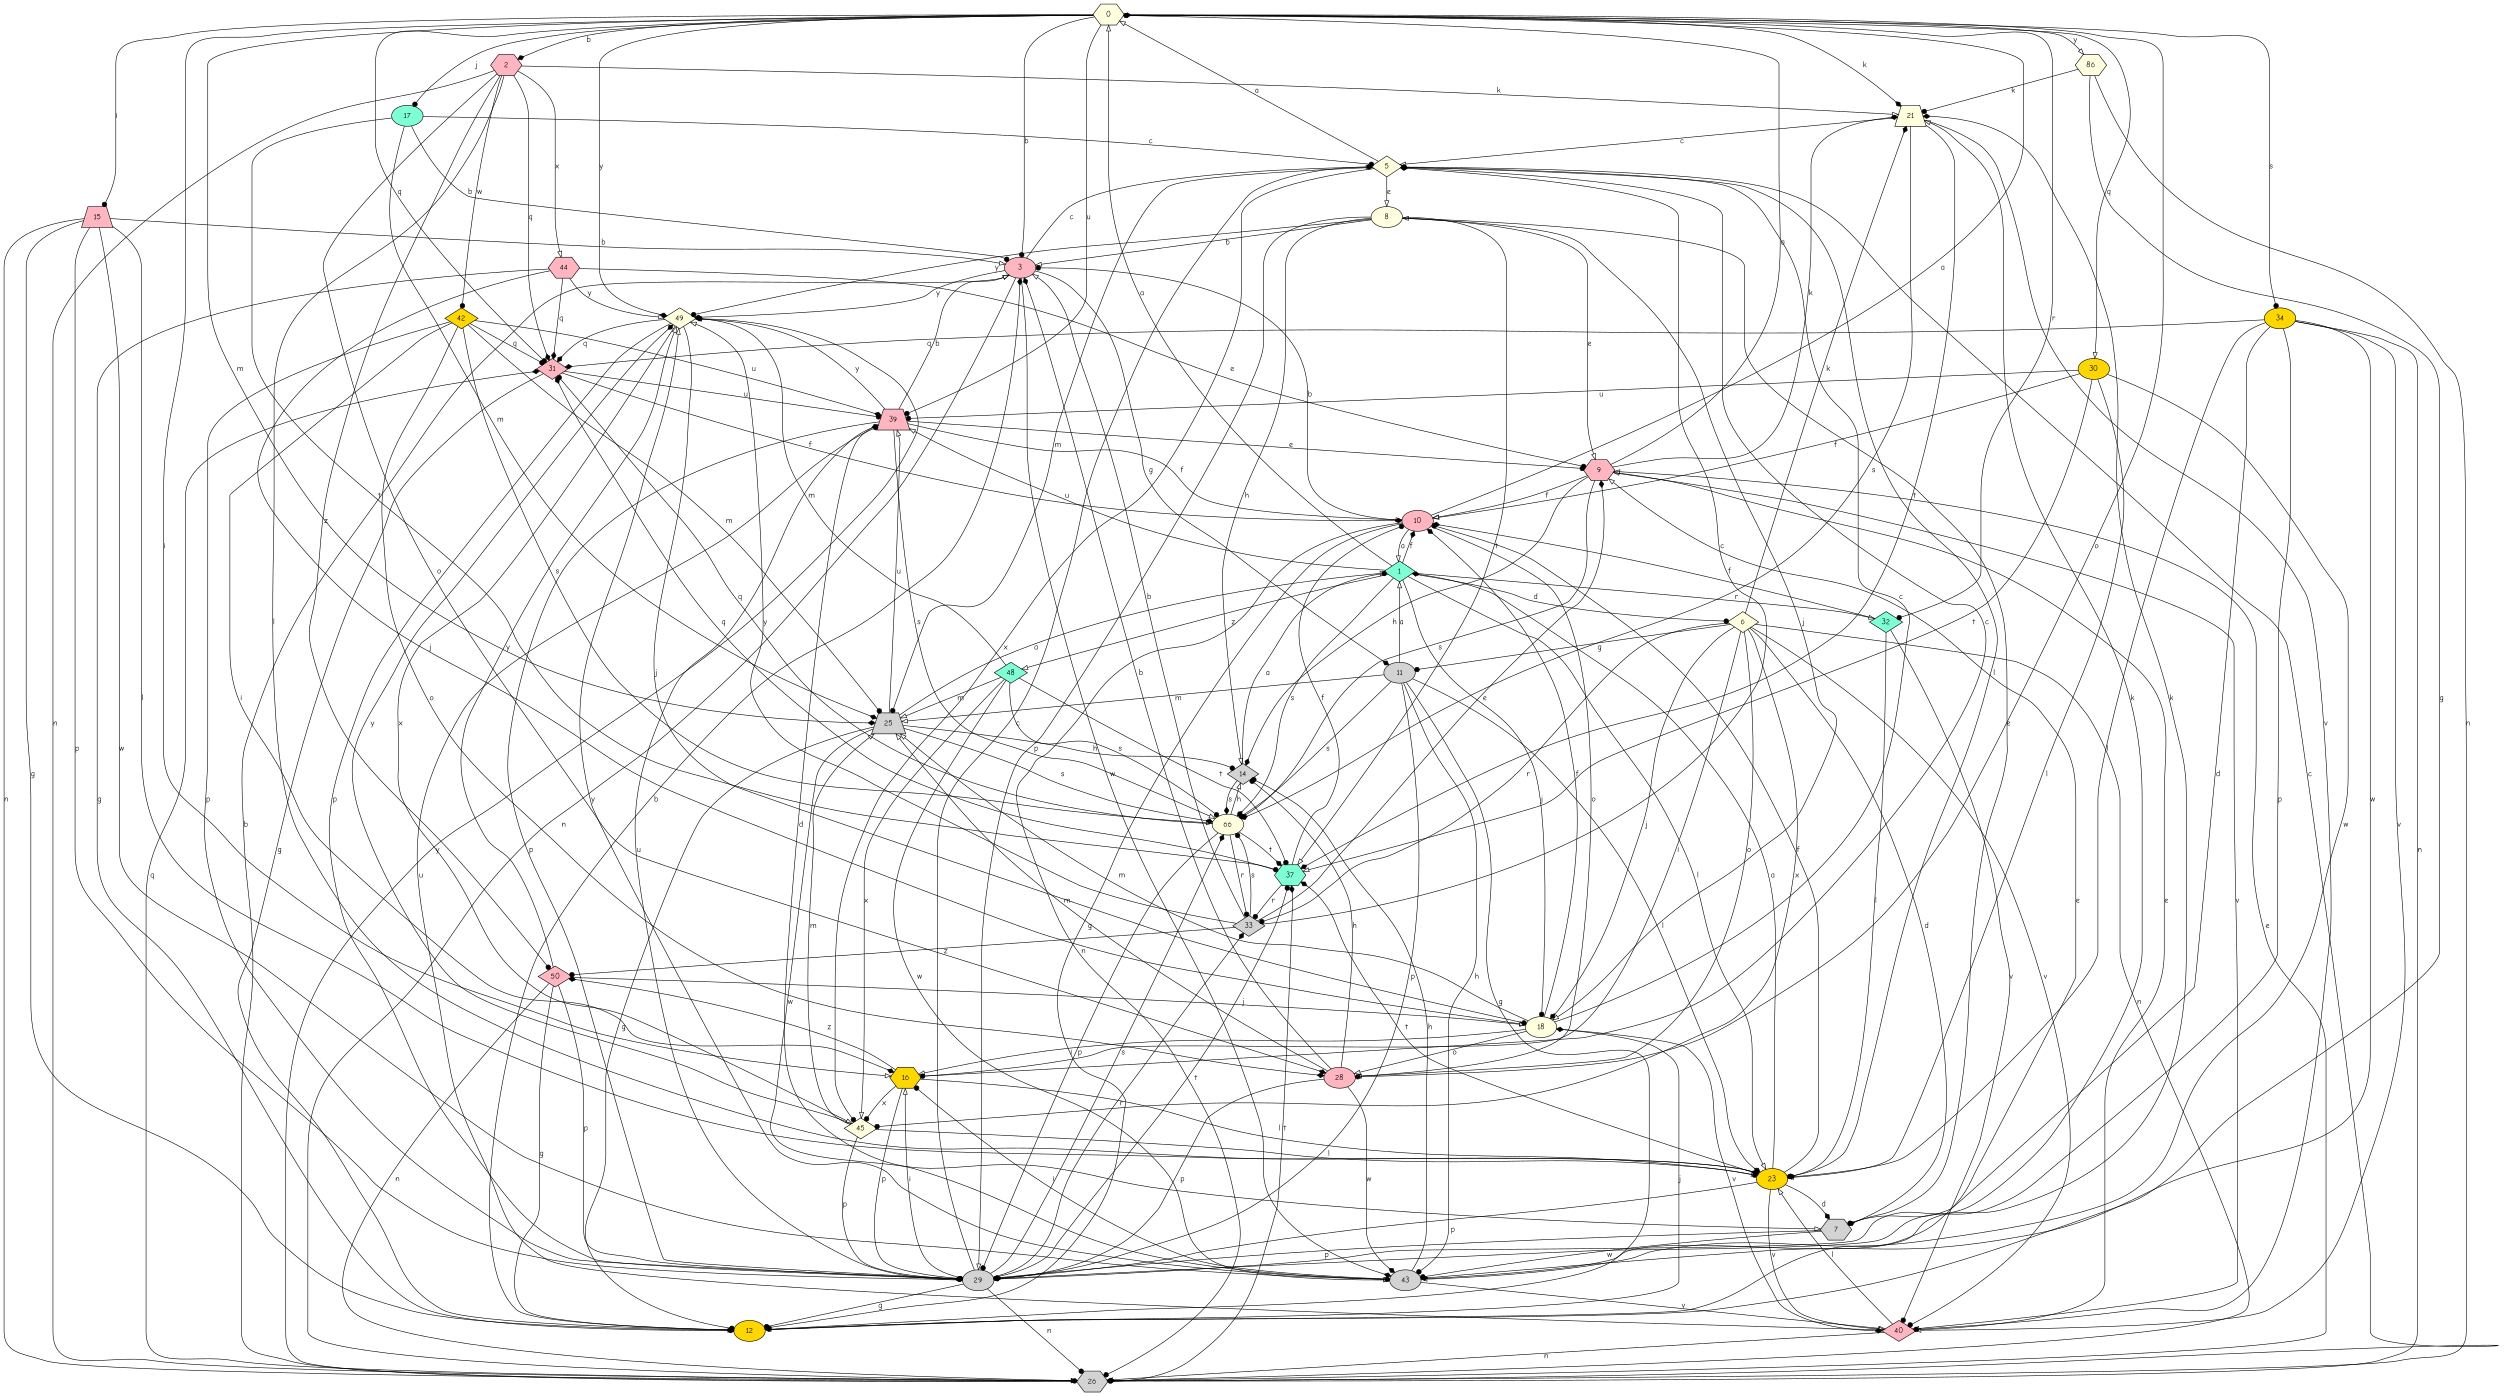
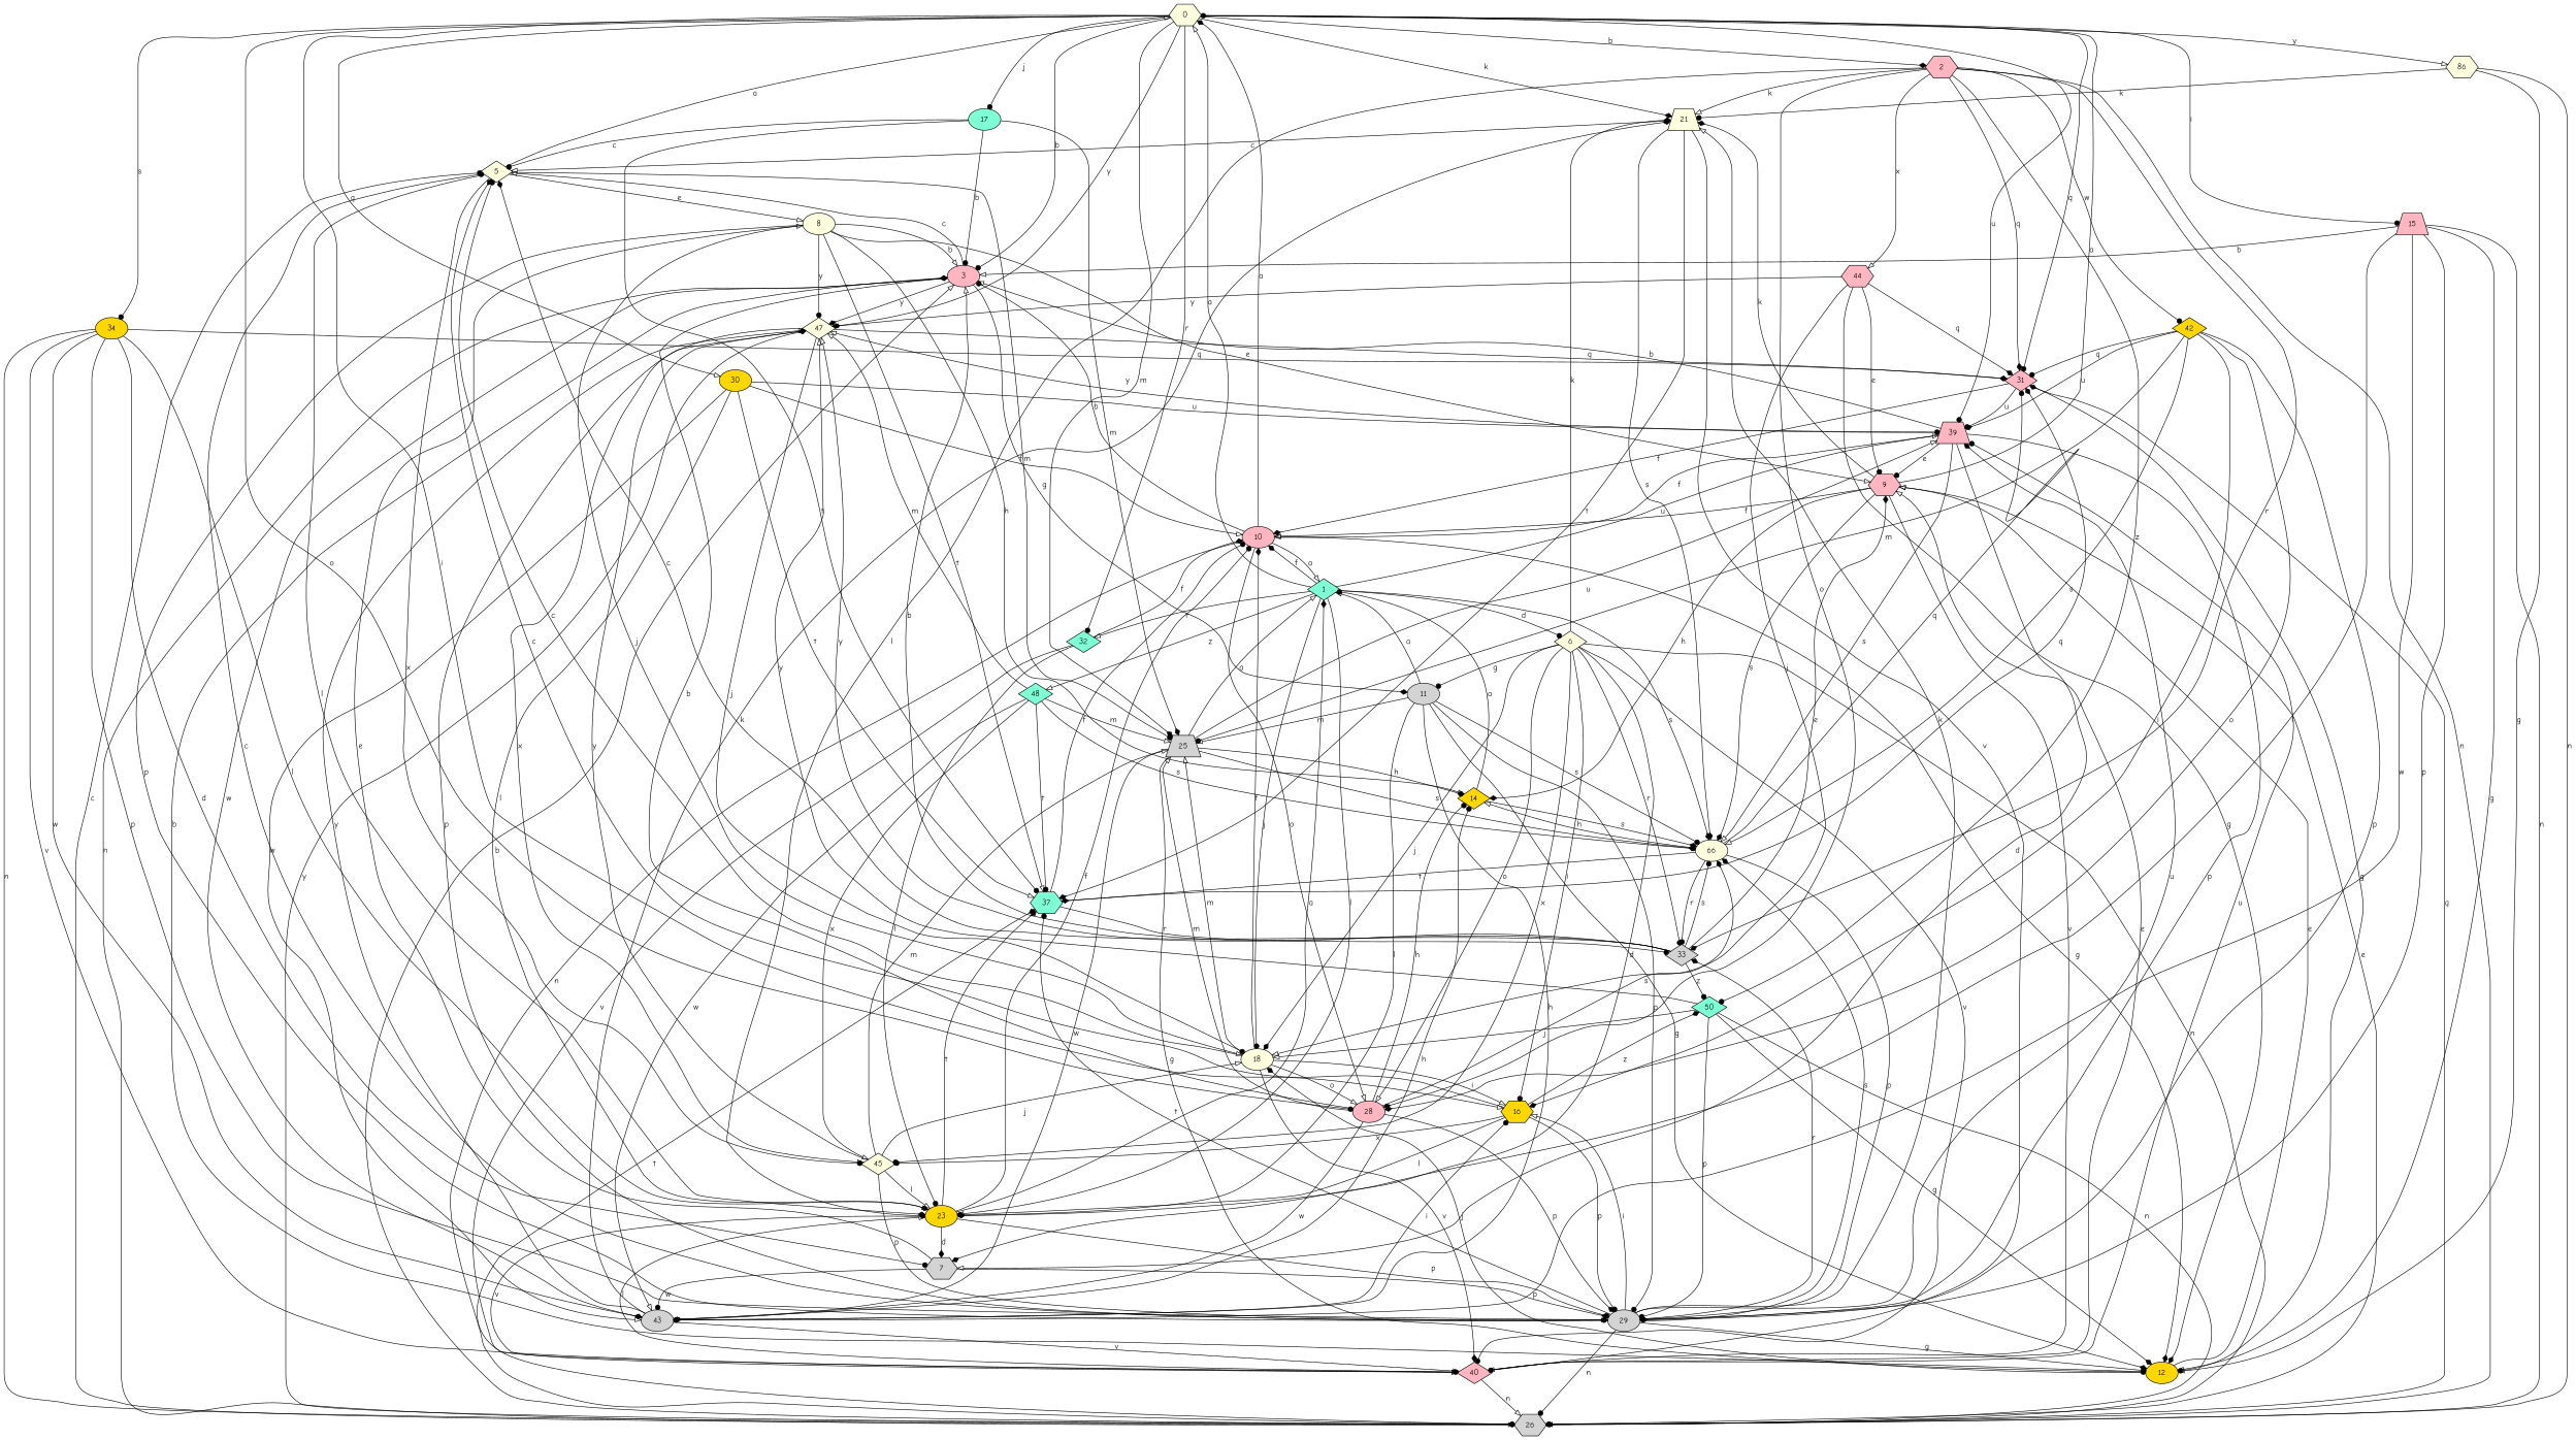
  strict digraph {
    fontname="Comic Neue"
    node [fillcolor=lightpink fontname="Comic Neue" shape=ellipse style=filled]
    edge [arrowhead=onormal fontname="Comic Neue"]
    0 [fillcolor=lightyellow shape=hexagon]
    2 [shape=hexagon]
    3
    15 [shape=trapezium]
    16 [fillcolor=gold shape=hexagon]
    17 [fillcolor=aquamarine]
    21 [fillcolor=lightyellow shape=trapezium]
    25 [fillcolor=lightgrey shape=trapezium]
    28
    30 [fillcolor=gold]
    31 [shape=diamond]
    32 [fillcolor=aquamarine shape=diamond]
    34 [fillcolor=gold]
    39 [shape=trapezium]
    n15 [fillcolor=lightyellow label=86 shape=hexagon]
-   47 [fillcolor=lightyellow shape=diamond label=49]
+   47 [fillcolor=lightyellow shape=diamond]
    23 [fillcolor=gold]
    26 [fillcolor=lightgrey shape=hexagon]
    33 [fillcolor=lightgrey shape=diamond]
    42 [fillcolor=gold shape=diamond]
    44 [shape=hexagon]
-   50 [shape=diamond]
+   50 [fillcolor=aquamarine shape=diamond]
    5 [fillcolor=lightyellow shape=diamond]
    11 [fillcolor=lightgrey]
    43 [fillcolor=lightgrey]
    29 [fillcolor=lightgrey]
    12 [fillcolor=gold]
    45 [fillcolor=lightyellow shape=diamond]
    37 [fillcolor=aquamarine shape=hexagon]
    n30 [fillcolor=lightyellow label=66]
    40 [shape=diamond]
    1 [fillcolor=aquamarine shape=diamond]
-   14 [fillcolor=lightgrey shape=diamond]
+   14 [fillcolor=gold shape=diamond]
    10
    7 [fillcolor=lightgrey shape=hexagon]
    9 [shape=hexagon]
    18 [fillcolor=lightyellow]
    6 [fillcolor=lightyellow shape=diamond]
    48 [fillcolor=aquamarine shape=diamond]
    8 [fillcolor=lightyellow]
    0 -> 2 [arrowhead=diamond label=b]
    0 -> 3 [arrowhead=dot label=b]
    0 -> 15 [arrowhead=dot label=i]
    0 -> 16 [label=i]
    0 -> 17 [arrowhead=dot label=j]
    0 -> 21 [arrowhead=diamond label=k]
    0 -> 25 [arrowhead=diamond label=m]
    0 -> 28 [arrowhead=dot label=o]
    0 -> 30 [label=q]
    0 -> 31 [arrowhead=dot label=q]
    0 -> 32 [arrowhead=dot label=r]
    0 -> 34 [arrowhead=dot label=s]
    0 -> 39 [arrowhead=dot label=u]
    0 -> n15 [label=y]
    0 -> 47 [arrowhead=diamond label=y]
    2 -> 21 [label=k]
    2 -> 28 [arrowhead=diamond label=o]
    2 -> 31 [arrowhead=diamond label=q]
    2 -> 23 [arrowhead=dot label=l]
    2 -> 26 [label=n]
+   2 -> 33 [arrowhead=diamond label=r]
    2 -> 42 [arrowhead=dot label=w]
    2 -> 44 [label=x]
    2 -> 50 [arrowhead=dot label=z]
    3 -> 47 [arrowhead=diamond label=y]
    3 -> 26 [label=n]
    3 -> 5 [label=c]
    3 -> 11 [arrowhead=diamond label=g]
    3 -> 43 [arrowhead=diamond label=w]
    15 -> 3 [label=b]
    15 -> 23 [arrowhead=diamond label=l]
    15 -> 26 [arrowhead=dot label=n]
    15 -> 43 [arrowhead=dot label=w]
    15 -> 29 [arrowhead=diamond label=p]
    15 -> 12 [label=g]
    16 -> 23 [arrowhead=dot label=l]
    16 -> 50 [arrowhead=diamond label=z]
    16 -> 5 [arrowhead=diamond label=c]
    16 -> 29 [arrowhead=dot label=p]
    16 -> 45 [arrowhead=dot label=x]
    17 -> 3 [arrowhead=dot label=b]
    17 -> 25 [arrowhead=diamond label=m]
    17 -> 5 [arrowhead=dot label=c]
    17 -> 37 [arrowhead=dot label=t]
    21 -> 5 [label=c]
    21 -> 37 [arrowhead=diamond label=t]
    21 -> n30 [arrowhead=diamond label=s]
    21 -> 40 [arrowhead=dot label=v]
    25 -> 39 [label=u]
    25 -> 43 [label=w]
    25 -> 12 [arrowhead=dot label=g]
    25 -> n30 [arrowhead=diamond label=s]
    25 -> 1 [label=a]
    25 -> 14 [arrowhead=dot label=h]
    28 -> 3 [arrowhead=diamond label=b]
    28 -> 25 [label=m]
    28 -> 43 [arrowhead=diamond label=w]
    28 -> 29 [arrowhead=diamond label=p]
+   28 -> n30 [arrowhead=diamond label=s]
    28 -> 14 [arrowhead=dot label=h]
    30 -> 39 [arrowhead=dot label=u]
    30 -> 23 [label=l]
    30 -> 43 [label=w]
    30 -> 37 [label=t]
    30 -> 10 [label=f]
    31 -> 39 [arrowhead=dot label=u]
    31 -> 12 [arrowhead=dot label=g]
    31 -> 10 [arrowhead=diamond label=f]
    32 -> 23 [arrowhead=dot label=l]
    32 -> 40 [arrowhead=dot label=v]
    32 -> 10 [arrowhead=diamond label=f]
    34 -> 31 [arrowhead=diamond label=q]
    34 -> 23 [arrowhead=diamond label=l]
    34 -> 26 [arrowhead=dot label=n]
    34 -> 43 [arrowhead=diamond label=w]
    34 -> 29 [arrowhead=diamond label=p]
    34 -> 40 [label=v]
    34 -> 7 [arrowhead=dot label=d]
    39 -> 3 [label=b]
    39 -> 47 [label=y]
    39 -> 29 [arrowhead=dot label=p]
    39 -> n30 [label=s]
    39 -> 10 [label=f]
    39 -> 7 [label=d]
    39 -> 9 [arrowhead=dot label=e]
    n15 -> 21 [arrowhead=dot label=k]
    n15 -> 26 [arrowhead=diamond label=n]
    n15 -> 12 [label=g]
    47 -> 31 [arrowhead=diamond label=q]
    47 -> 29 [arrowhead=diamond label=p]
    47 -> 45 [label=x]
    47 -> 18 [arrowhead=dot label=j]
    23 -> 29 [arrowhead=dot label=p]
    23 -> 37 [arrowhead=diamond label=t]
    23 -> 40 [label=v]
    23 -> 1 [arrowhead=diamond label=a]
    23 -> 10 [arrowhead=dot label=f]
    23 -> 7 [arrowhead=diamond label=d]
    26 -> 3 [label=b]
    26 -> 31 [arrowhead=diamond label=q]
    26 -> 47 [arrowhead=diamond label=y]
    26 -> 5 [arrowhead=dot label=c]
    26 -> 37 [arrowhead=diamond label=t]
    26 -> 9 [label=e]
    33 -> 3 [label=b]
    33 -> 47 [label=y]
    33 -> 50 [arrowhead=dot label=z]
    33 -> 5 [arrowhead=diamond label=c]
    33 -> n30 [arrowhead=dot label=s]
    33 -> 9 [arrowhead=diamond label=e]
    42 -> 16 [arrowhead=diamond label=i]
    42 -> 25 [arrowhead=dot label=m]
    42 -> 28 [arrowhead=diamond label=o]
    42 -> 31 [arrowhead=dot label=q]
    42 -> 39 [arrowhead=diamond label=u]
    42 -> 29 [arrowhead=diamond label=p]
    42 -> n30 [label=s]
    44 -> 31 [arrowhead=diamond label=q]
    44 -> 47 [label=y]
    44 -> 12 [arrowhead=diamond label=g]
    44 -> 9 [arrowhead=dot label=e]
    44 -> 18 [label=j]
    50 -> 47 [label=y]
    50 -> 26 [label=n]
    50 -> 29 [arrowhead=dot label=p]
    50 -> 12 [arrowhead=diamond label=g]
    50 -> 18 [label=j]
    5 -> 0 [label=a]
    5 -> 25 [arrowhead=dot label=m]
    5 -> 23 [arrowhead=diamond label=l]
    5 -> 45 [arrowhead=dot label=x]
    5 -> 8 [label=e]
    11 -> 25 [label=m]
    11 -> 23 [arrowhead=diamond label=l]
    11 -> 43 [arrowhead=dot label=h]
    11 -> 29 [arrowhead=dot label=p]
    11 -> 12 [arrowhead=diamond label=g]
    11 -> n30 [arrowhead=dot label=s]
    11 -> 1 [label=a]
    43 -> 16 [arrowhead=dot label=i]
    43 -> 21 [arrowhead=diamond label=k]
    43 -> 47 [label=y]
    43 -> 40 [label=v]
    43 -> 14 [arrowhead=dot label=h]
    29 -> 16 [label=i]
    29 -> 21 [label=k]
    29 -> 39 [arrowhead=diamond label=u]
    29 -> 26 [arrowhead=dot label=n]
    29 -> 33 [arrowhead=diamond label=r]
    29 -> 5 [arrowhead=dot label=c]
    29 -> 12 [arrowhead=dot label=g]
    29 -> 37 [arrowhead=dot label=t]
    29 -> n30 [arrowhead=diamond label=s]
    12 -> 3 [arrowhead=diamond label=b]
    12 -> 9 [label=e]
    12 -> 18 [arrowhead=diamond label=j]
    45 -> 25 [label=m]
    45 -> 47 [arrowhead=diamond label=y]
    45 -> 23 [label=l]
    45 -> 29 [arrowhead=diamond label=p]
+   45 -> 18 [label=j]
    37 -> 31 [arrowhead=diamond label=q]
    37 -> 33 [arrowhead=dot label=r]
    37 -> 10 [arrowhead=dot label=f]
    n30 -> 31 [arrowhead=dot label=q]
    n30 -> 33 [arrowhead=dot label=r]
    n30 -> 29 [arrowhead=dot label=p]
    n30 -> 37 [arrowhead=diamond label=t]
    n30 -> 14 [label=h]
    40 -> 39 [arrowhead=dot label=u]
    40 -> 23 [label=l]
    40 -> 26 [label=n]
    40 -> 9 [label=e]
    1 -> 0 [label=a]
    1 -> 32 [label=r]
    1 -> 39 [label=u]
    1 -> 23 [label=l]
    1 -> n30 [arrowhead=diamond label=s]
    1 -> 10 [arrowhead=diamond label=f]
    1 -> 18 [arrowhead=dot label=j]
    1 -> 6 [arrowhead=dot label=d]
    1 -> 48 [label=z]
    14 -> n30 [arrowhead=diamond label=s]
    14 -> 1 [arrowhead=dot label=a]
    10 -> 0 [arrowhead=diamond label=a]
    10 -> 3 [arrowhead=dot label=b]
    10 -> 28 [label=o]
    10 -> 26 [arrowhead=dot label=n]
    10 -> 12 [arrowhead=diamond label=g]
    10 -> 1 [label=a]
    7 -> 43 [arrowhead=dot label=w]
    7 -> 29 [arrowhead=diamond label=p]
    7 -> 8 [label=e]
    9 -> 0 [arrowhead=dot label=a]
    9 -> 21 [arrowhead=diamond label=k]
    9 -> n30 [arrowhead=diamond label=s]
    9 -> 40 [label=v]
    9 -> 14 [arrowhead=diamond label=h]
    9 -> 10 [label=f]
    18 -> 16 [label=i]
    18 -> 25 [label=m]
    18 -> 28 [label=o]
    18 -> 5 [arrowhead=dot label=c]
    18 -> 40 [arrowhead=diamond label=v]
    18 -> 10 [arrowhead=diamond label=f]
    6 -> 16 [arrowhead=dot label=i]
    6 -> 21 [arrowhead=diamond label=k]
    6 -> 28 [label=o]
    6 -> 26 [arrowhead=diamond label=n]
    6 -> 33 [arrowhead=dot label=r]
    6 -> 11 [arrowhead=dot label=g]
    6 -> 45 [arrowhead=dot label=x]
    6 -> 40 [arrowhead=dot label=v]
    6 -> 7 [arrowhead=diamond label=d]
    6 -> 18 [arrowhead=diamond label=j]
    48 -> 25 [label=m]
    48 -> 47 [label=m]
    48 -> 43 [label=w]
    48 -> 45 [label=x]
    48 -> 37 [arrowhead=dot label=t]
    48 -> n30 [arrowhead=dot label=s]
    8 -> 3 [label=b]
    8 -> 47 [arrowhead=dot label=y]
    8 -> 29 [label=p]
    8 -> 37 [label=t]
    8 -> 14 [label=h]
    8 -> 9 [label=e]
    8 -> 18 [label=j]
  }
